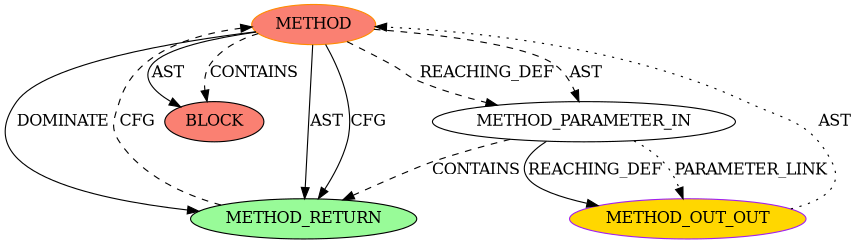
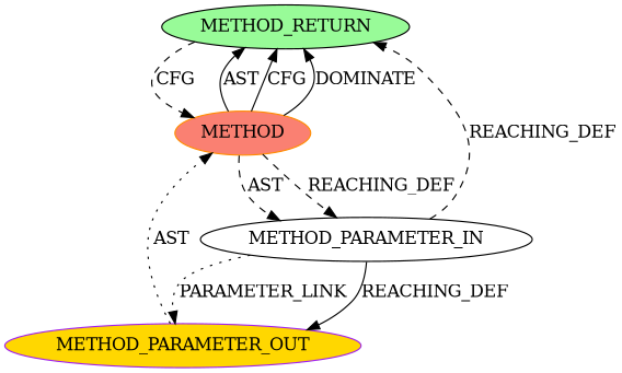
  digraph {
    node [CODE="<empty>" ORDER=1 TYPE_FULL_NAME=ANY color=black fillcolor=salmon style=filled EVALUATION_STRATEGY=BY_VALUE]
    edge [style=dashed]
-   n1 [ARGUMENT_INDEX=1 label=BLOCK EVALUATION_STRATEGY=""]
    n2 [CODE=RET ORDER=2 fillcolor=palegreen label=METHOD_RETURN]
    n3 [AST_PARENT_FULL_NAME="<global>" AST_PARENT_TYPE=NAMESPACE_BLOCK FILENAME="<empty>" FULL_NAME=consume_skb IS_EXTERNAL=true NAME=consume_skb ORDER=0 color=darkorange label=METHOD TYPE_FULL_NAME="" EVALUATION_STRATEGY=""]
    n4 [CODE=p1 INDEX=1 IS_VARIADIC=false NAME=p1 fillcolor=white label=METHOD_PARAMETER_IN]
-   n5 [CODE=p1 INDEX=1 IS_VARIADIC=false NAME=p1 color=purple fillcolor=gold label=METHOD_OUT_OUT]
+   n5 [CODE=p1 INDEX=1 IS_VARIADIC=false NAME=p1 color=purple fillcolor=gold label=METHOD_PARAMETER_OUT]
    n2 -> n3 [label=CFG]
-   n3 -> n1 [label=AST style=solid]
-   n3 -> n1 [label=CONTAINS]
    n3 -> n2 [label=AST style=solid]
    n3 -> n2 [label=CFG style=solid]
    n3 -> n2 [label=DOMINATE style=solid]
    n3 -> n4 [label=REACHING_DEF]
    n3 -> n4 [label=AST]
-   n4 -> n2 [VARIABLE=p1 label=CONTAINS]
+   n4 -> n2 [VARIABLE=p1 label=REACHING_DEF]
    n4 -> n5 [VARIABLE=p1 label=REACHING_DEF style=solid]
    n4 -> n5 [label=PARAMETER_LINK style=dotted]
    n5 -> n3 [label=AST style=dotted]
  }
